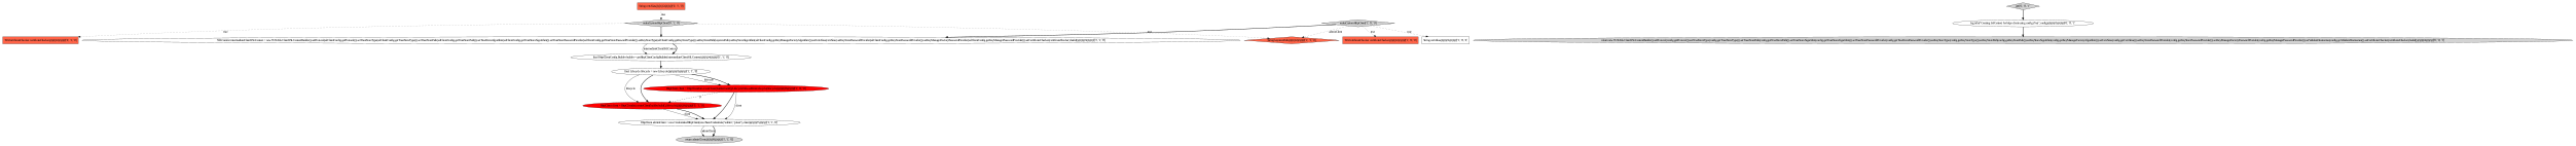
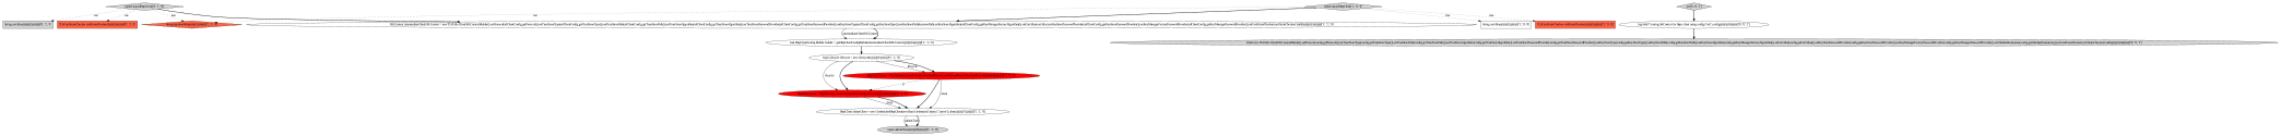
  digraph {
    fontname="Liberation Serif"
    node [fillcolor=white fontname="Liberation Serif" shape=ellipse style=filled]
    edge [fontname="Liberation Serif" style=bold]
    n1 [fillcolor=tomato label="TLSCertificateChecker certificateChecker@@@2@@@['0', '1', '0']" shape=box]
    n2 [label="HttpClient adminClient = new CredentialedHttpClient(new BasicCredentials(\"admin\",\"priest\"),client)@@@7@@@['1', '1', '0']"]
    n3 [fillcolor=lightgray label="return adminClient@@@8@@@['1', '1', '0']"]
    n4 [fillcolor=lightgray label="makeCustomHttpClient['0', '1', '0']" shape=diamond]
-   n5 [fillcolor=tomato label="String certAlias@@@2@@@['0', '1', '0']" shape=box]
+   n5 [fillcolor=lightgray label="String certAlias@@@2@@@['0', '1', '0']" shape=box]
    n6 [label="SSLContext intermediateClientSSLContext = new TLSUtils.ClientSSLContextBuilder().setProtocol(sslClientConfig.getProtocol()).setTrustStoreType(sslClientConfig.getTrustStoreType()).setTrustStorePath(sslClientConfig.getTrustStorePath()).setTrustStoreAlgorithm(sslClientConfig.getTrustStoreAlgorithm()).setTrustStorePasswordProvider(sslClientConfig.getTrustStorePasswordProvider()).setKeyStoreType(sslClientConfig.getKeyStoreType()).setKeyStorePath(keystorePath).setKeyStoreAlgorithm(sslClientConfig.getKeyManagerFactoryAlgorithm()).setCertAlias(certAlias).setKeyStorePasswordProvider(sslClientConfig.getKeyStorePasswordProvider()).setKeyManagerFactoryPasswordProvider(sslClientConfig.getKeyManagerPasswordProvider()).setCertificateChecker(certificateChecker).build()@@@3@@@['1', '1', '0']"]
    n7 [fillcolor=tomato label="String keystorePath@@@2@@@['1', '1', '0']" shape=diamond]
    n8 [label="final HttpClientConfig.Builder builder = getHttpClientConfigBuilder(intermediateClientSSLContext)@@@4@@@['1', '1', '0']"]
    n9 [label="log.info(\"Creating SslContext for https client using config (%s(\",config)@@@3@@@['0', '0', '1']"]
    n10 [fillcolor=lightgray label="return new TLSUtils.ClientSSLContextBuilder().setProtocol(config.getProtocol()).setTrustStoreType(config.getTrustStoreType()).setTrustStorePath(config.getTrustStorePath()).setTrustStoreAlgorithm(config.getTrustStoreAlgorithm()).setTrustStorePasswordProvider(config.getTrustStorePasswordProvider()).setKeyStoreType(config.getKeyStoreType()).setKeyStorePath(config.getKeyStorePath()).setKeyStoreAlgorithm(config.getKeyManagerFactoryAlgorithm()).setCertAlias(config.getCertAlias()).setKeyStorePasswordProvider(config.getKeyStorePasswordProvider()).setKeyManagerFactoryPasswordProvider(config.getKeyManagerPasswordProvider()).setValidateHostnames(config.getValidateHostnames()).setCertificateChecker(certificateChecker).build()@@@4@@@['0', '0', '1']"]
    n11 [fillcolor=red label="HttpClient client = HttpClientInit.createClient(builder.build(),lifecycle)@@@6@@@['0', '1', '0']"]
    n12 [label="final Lifecycle lifecycle = new Lifecycle()@@@5@@@['1', '1', '0']"]
    n13 [fillcolor=red label="HttpClient client = HttpClientInit.createClient(builder.build(),LifecycleUtils.asMmxLifecycle(lifecycle))@@@6@@@['1', '0', '0']"]
    n14 [fillcolor=lightgray label="get['0', '0', '1']" shape=diamond]
    n15 [label="String certAlias@@@2@@@['1', '0', '0']" shape=box]
    n16 [fillcolor=tomato label="TLSCertificateChecker certificateChecker@@@2@@@['1', '0', '0']" shape=box]
    n17 [fillcolor=lightgray label="makeCustomHttpClient['1', '0', '0']" shape=diamond]
    n2 -> n3 [label=adminClient style=solid]
    n2 -> n3
    n4 -> n1 [label=true style=dotted]
-   n5 -> n4 [label=true style=dotted]
+   n4 -> n5 [label=true style=dotted]
    n4 -> n6
    n4 -> n7 [label=true style=dotted]
    n6 -> n8 [label=intermediateClientSSLContext style=solid]
    n6 -> n8
    n8 -> n12
    n9 -> n10
    n11 -> n2 [label=client style=solid]
    n11 -> n2
    n12 -> n11 [label=lifecycle style=solid]
    n12 -> n11
    n12 -> n13 [label=lifecycle style=solid]
    n12 -> n13
    n13 -> n2 [label=client style=solid]
    n13 -> n2
    n13 -> n11 [label=0 style=dashed]
    n14 -> n9
    n17 -> n6
-   n17 -> n7 [label=adminClient style=dotted]
+   n17 -> n7 [label=true style=dotted]
    n17 -> n15 [label=true style=dotted]
    n17 -> n16 [label=true style=dotted]
  }
